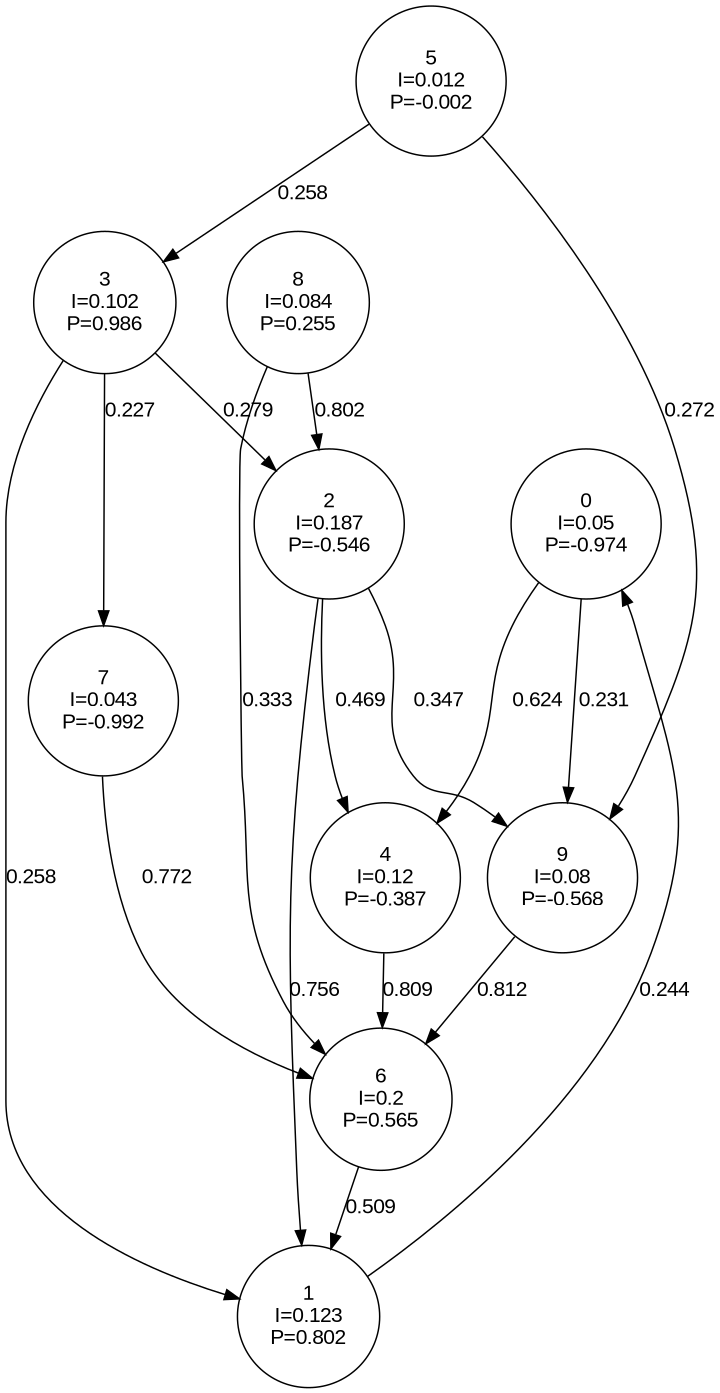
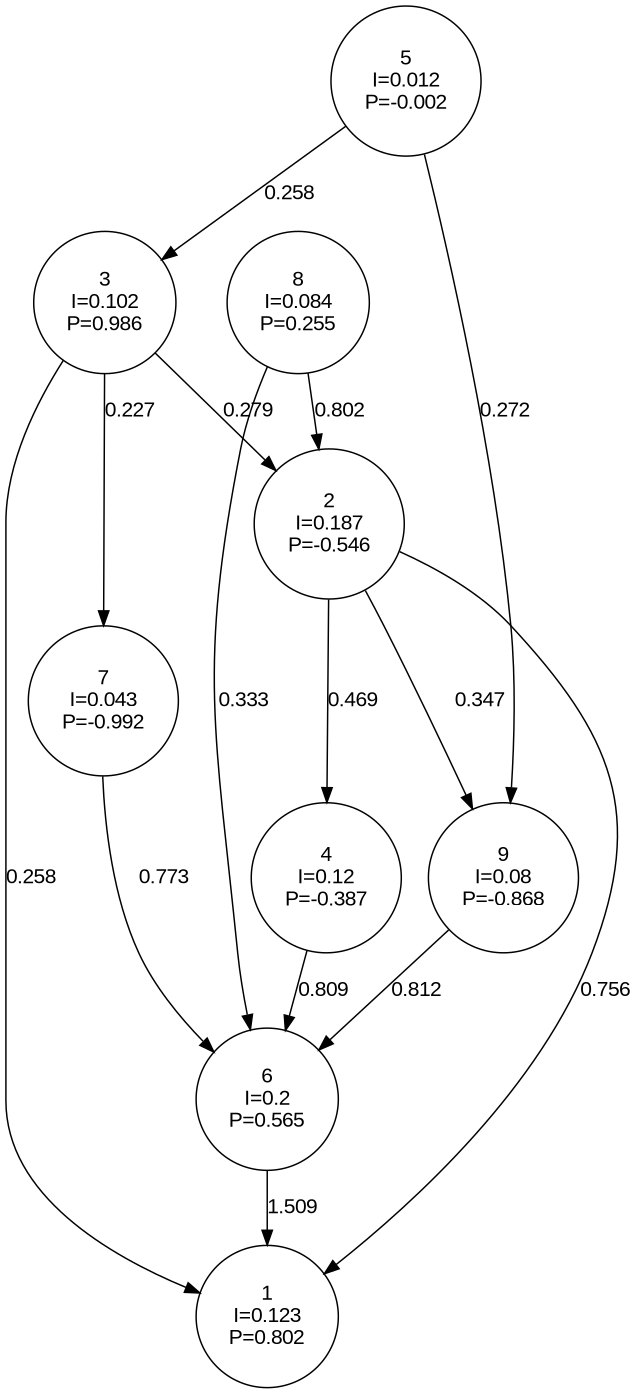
  digraph {
    fontname="Liberation Sans"
    node [fontname="Liberation Sans" shape=circle]
    edge [fontname="Liberation Sans"]
-   n1 [label="0\nI=0.05\nP=-0.974"]
    n2 [label="4\nI=0.12\nP=-0.387"]
-   n3 [label="9\nI=0.08\nP=-0.568"]
+   n3 [label="9\nI=0.08\nP=-0.868"]
    n4 [label="6\nI=0.2\nP=0.565"]
    n5 [label="1\nI=0.123\nP=0.802"]
    n6 [label="2\nI=0.187\nP=-0.546"]
    n7 [label="3\nI=0.102\nP=0.986"]
    n8 [label="7\nI=0.043\nP=-0.992"]
    n9 [label="8\nI=0.084\nP=0.255"]
    n10 [label="5\nI=0.012\nP=-0.002"]
-   n1 -> n2 [label=0.624]
-   n1 -> n3 [label=0.231]
    n2 -> n4 [label=0.809]
    n3 -> n4 [label=0.812]
-   n4 -> n5 [label=0.509]
-   n5 -> n1 [label=0.244]
+   n4 -> n5 [label=1.509]
    n6 -> n2 [label=0.469]
    n6 -> n3 [label=0.347]
    n6 -> n5 [label=0.756]
    n7 -> n5 [label=0.258]
    n7 -> n6 [label=0.279]
    n7 -> n8 [label=0.227]
-   n8 -> n4 [label=0.772]
+   n8 -> n4 [label=0.773]
    n9 -> n4 [label=0.333]
    n9 -> n6 [label=0.802]
    n10 -> n3 [label=0.272]
    n10 -> n7 [label=0.258]
  }
